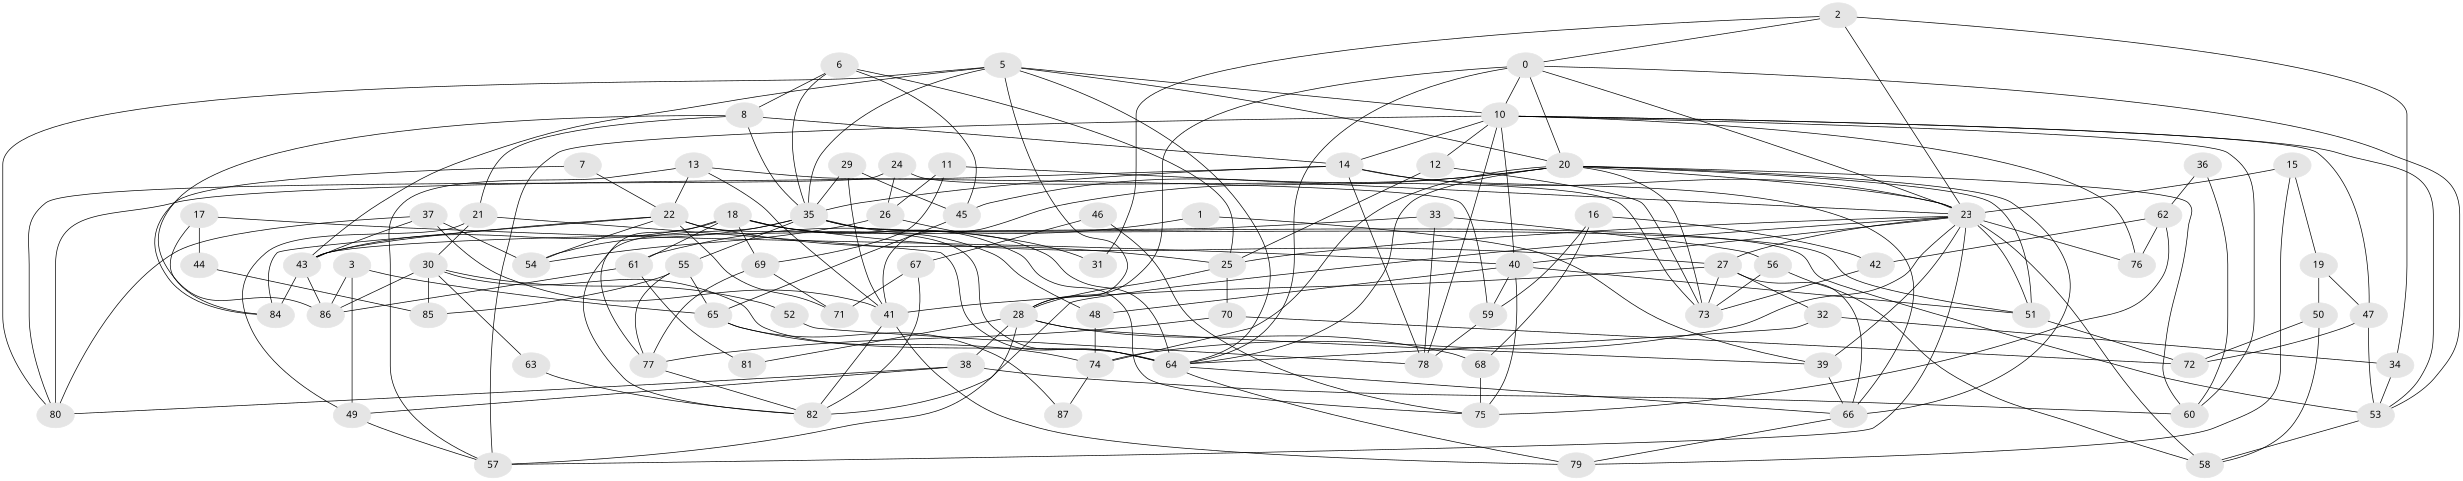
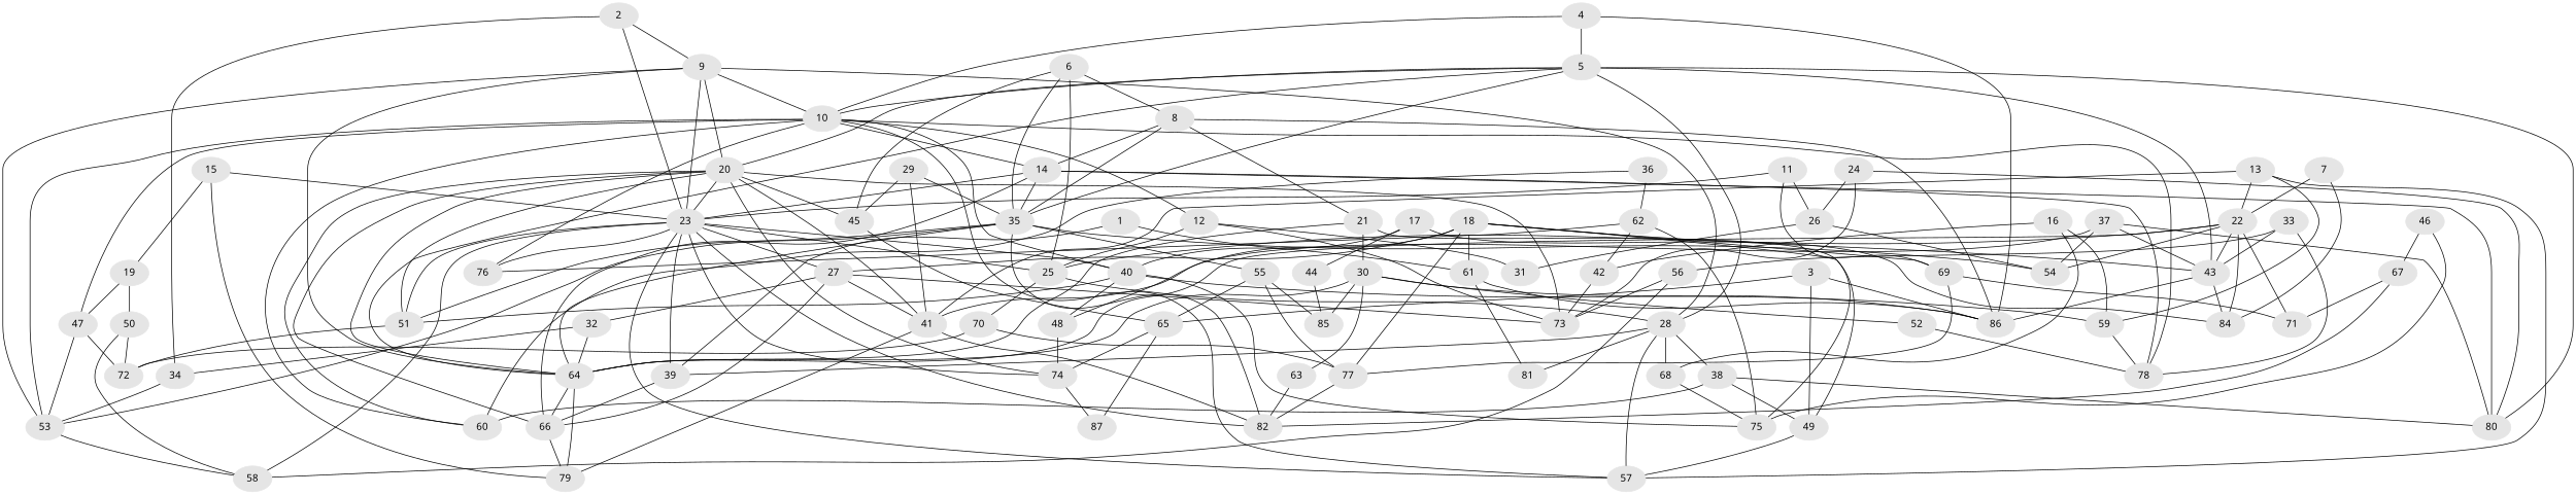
  graph {
    fontname="Noto Sans"
    node [color=gray90 fontname="Noto Sans" style=filled]
    edge [fontname="Noto Sans" weight=1.0]
    1
    39
    61
    66
    86
    81
    2
-   9 [label=0]
+   9
    23
    31
    34
    10
    20
    28
    64
    53
    25
    40
    57
    76
    27
    51
    74
    58
    82
    3
    49
    65
    n29 [label=87]
+   4
    5
    35
    43
    80
    14
    12
    47
    60
    78
    45
    73
    41
    68
    38
    54
    55
    84
    79
    6
    8
    21
    70
    7
    22
    71
    30
    44
    85
    59
    48
    75
    72
    11
    26
    69
    77
    13
    15
    19
    50
    16
    42
    17
    18
    32
    52
    63
    24
    29
    33
    56
    36
    62
    37
    46
    67
    1 -- 39
    1 -- 61
    39 -- 66
    61 -- 86
    61 -- 81
    66 -- 79
    2 -- 9
    2 -- 23
-   2 -- 31
+   12 -- 31
    2 -- 34
    9 -- 23
    9 -- 10
    9 -- 20
    9 -- 28 [weight=2.0]
    9 -- 64
    9 -- 53
    23 -- 39 [weight=2.0]
    23 -- 25
    23 -- 40
    23 -- 57
    23 -- 76
    23 -- 27
    23 -- 51
    23 -- 74
    23 -- 58
    23 -- 82
    34 -- 53
    10 -- 53
    10 -- 40
    10 -- 57
    10 -- 76
    10 -- 14
    10 -- 12 [weight=2.0]
    10 -- 47
    10 -- 60
    10 -- 78
    20 -- 66
    20 -- 23
    20 -- 64
    20 -- 51
    20 -- 74
    20 -- 60
    20 -- 45
    20 -- 73
    20 -- 41
    28 -- 39
    28 -- 81
    28 -- 57
    28 -- 68
    28 -- 38
    64 -- 66
    64 -- 79
    53 -- 58
    25 -- 28
    25 -- 70
    40 -- 51
    40 -- 59
    40 -- 48
    40 -- 75
    27 -- 66
    27 -- 73
    27 -- 41
    27 -- 32
    51 -- 72
    74 -- n29
    3 -- 86
    3 -- 49
    3 -- 65
    49 -- 57
    65 -- 74
    65 -- n29
+   4 -- 86
+   4 -- 10
+   4 -- 5
    5 -- 10
    5 -- 20
    5 -- 28
    5 -- 64
    5 -- 35 [weight=2.0]
    5 -- 43
    5 -- 80
    35 -- 64
    35 -- 53
    35 -- 51
    35 -- 82
    35 -- 54
    35 -- 55
    43 -- 86
    43 -- 84
    14 -- 66
    14 -- 23
    14 -- 35
    14 -- 80
    14 -- 78
    12 -- 25
    12 -- 73
    47 -- 53
    47 -- 72
    45 -- 65
    41 -- 82
    41 -- 79
    68 -- 75
    38 -- 49
    38 -- 80
    38 -- 60
    55 -- 65
    55 -- 85
    55 -- 77
    6 -- 25
    6 -- 35
    6 -- 45
    6 -- 8
    8 -- 86
    8 -- 35
    8 -- 14
    8 -- 21
    21 -- 64
    21 -- 49
    21 -- 30
    70 -- 72
    70 -- 77
    7 -- 84
    7 -- 22
    22 -- 64
    22 -- 25
    22 -- 43
    22 -- 54
    22 -- 84
    22 -- 71
    30 -- 86 [weight=2.0]
    30 -- 64
    30 -- 85
    30 -- 52
    30 -- 63
    44 -- 85
    59 -- 78
    48 -- 74
    11 -- 23
    11 -- 26
    11 -- 69
    26 -- 31
    26 -- 54
    69 -- 71
    69 -- 77
    77 -- 82
    13 -- 57
    13 -- 41
    13 -- 22
    13 -- 59
    15 -- 23
    15 -- 79
    15 -- 19
    19 -- 47
    19 -- 50
    50 -- 58
    50 -- 72
    16 -- 68
    16 -- 59
    16 -- 42
    42 -- 73
    17 -- 40
    17 -- 84
    17 -- 44
    18 -- 61
    18 -- 27
    18 -- 43
    18 -- 48
    18 -- 75
    18 -- 69
    18 -- 77
    32 -- 34
    32 -- 64
    52 -- 78
    63 -- 82
    24 -- 80
    24 -- 73
    24 -- 26
    29 -- 35
    29 -- 45
    29 -- 41
    33 -- 43
    33 -- 78
    33 -- 56
    56 -- 58
    56 -- 73
    36 -- 60
    36 -- 62
    62 -- 76
    62 -- 75
    62 -- 42
    37 -- 43
    37 -- 80
    37 -- 41
    37 -- 54
    46 -- 75
    46 -- 67
    67 -- 82
    67 -- 71
  }
